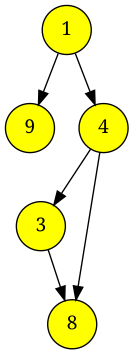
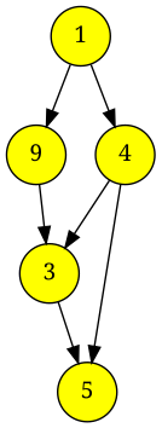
  digraph {
    fontname="Noto Serif"
    node [fillcolor=yellow fontname="Noto Serif" shape=circle style=filled]
    edge [fontname="Noto Serif"]
    n1 [label=9]
    1
    4
    3
-   5 [label=8]
+   5
+   n1 -> 3
    1 -> n1
    1 -> 4
    4 -> 3
    4 -> 5
    3 -> 5
  }
